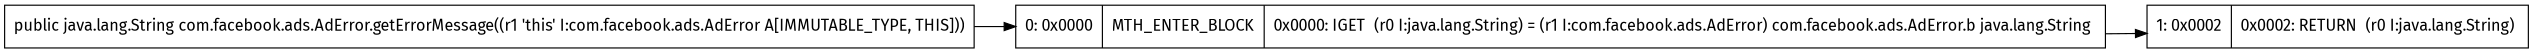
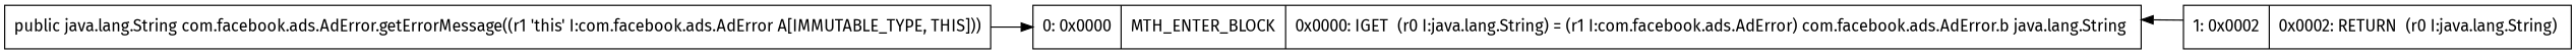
  digraph {
    rankdir=LR
    fontname="Fira Sans"
    node [shape=record fontname="Fira Sans"]
    edge [fontname="Fira Sans"]
    n1 [label="{0\:\ 0x0000|MTH_ENTER_BLOCK\l|0x0000: IGET  (r0 I:java.lang.String) = (r1 I:com.facebook.ads.AdError) com.facebook.ads.AdError.b java.lang.String \l}"]
    n2 [label="{1\:\ 0x0002|0x0002: RETURN  (r0 I:java.lang.String) \l}"]
    n3 [label="{public java.lang.String com.facebook.ads.AdError.getErrorMessage((r1 'this' I:com.facebook.ads.AdError A[IMMUTABLE_TYPE, THIS])) }"]
-   n1 -> n2
+   n2 -> n1
    n3 -> n1
  }
